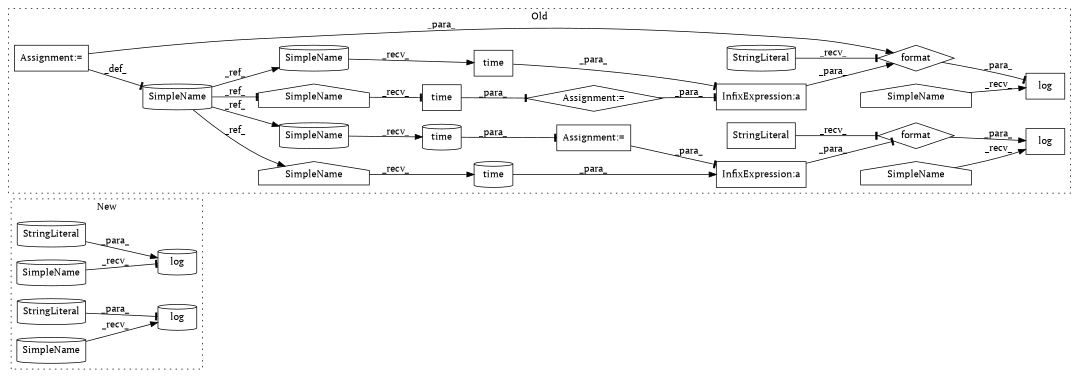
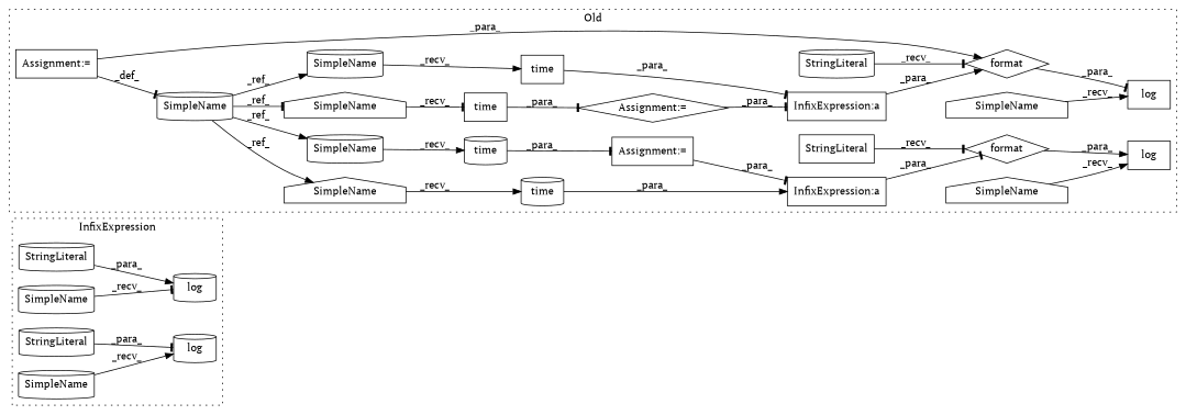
  digraph {
    rankdir=LR
    fontname="PT Serif"
    node [a=32 l=4 s=2686 shape=cylinder fontname="PT Serif"]
    edge [arrowhead=tee fontname="PT Serif"]
    n1 [l="4,1" label=log s="4913,4942"]
    n2 [a=45 l=25 label=StringLiteral s=4917]
    n3 [l="4,1" label=log s="3021,3060"]
    n4 [a=45 l=35 label=StringLiteral s=3025]
    n5 [a=42 l=5 label=SimpleName s=3015]
    n6 [a=42 l=5 label=SimpleName s=4907]
    n7 [l="7,1" label=format s="3315,3346" shape=diamond]
    n8 [a=45 l=54 label=StringLiteral s=3260 shape=box]
    n9 [l="4,1" label=log s="3256,3347" shape=box]
    n10 [a=7 l=1 label="Assignment:=" s=2727 shape=box]
    n11 [a=27 l=3 label="InfixExpression:a" s=3333 shape=box]
    n12 [l=6 label=time s=3327]
    n13 [a=42 label=SimpleName]
    n14 [l=6 label=time s=2733]
    n15 [a=7 label="Assignment:=" shape=box]
    n16 [a=27 l=3 label="InfixExpression:a" s=4297 shape=box]
    n17 [l=6 label=time s=4291 shape=box]
    n18 [a=7 l=1 label="Assignment:=" s=3976 shape=diamond]
    n19 [l=6 label=time s=3982 shape=box]
    n20 [l="4,1" label=log s="4200,4311" shape=box]
    n21 [l="7,1" label=format s="4279,4310" shape=diamond]
    n22 [a=45 l=74 label=StringLiteral s=4204]
    n23 [a=42 l=5 label=SimpleName s=4194 shape=house]
    n24 [a=42 l=5 label=SimpleName s=3250 shape=house]
    n25 [a=42 label=SimpleName s=3322 shape=house]
    n26 [a=42 label=SimpleName s=4286]
    n27 [a=42 label=SimpleName s=2728]
    n28 [a=42 label=SimpleName s=3977 shape=house]
    subgraph cluster_1 {
-     label=New
+     label=InfixExpression
      style=dotted
      n1
      n2
      n3
      n4
      n5
      n6
    }
    subgraph cluster_2 {
      label=Old
      style=dotted
      n7
      n8
      n9
      n10
      n11
      n12
      n13
      n14
      n15
      n16
      n17
      n18
      n19
      n20
      n21
      n22
      n23
      n24
      n25
      n26
      n27
      n28
    }
    n2 -> n1 [label=_para_]
    n4 -> n3 [label=_para_ arrowhead=normal]
    n5 -> n3 [label=_recv_]
    n6 -> n1 [label=_recv_ arrowhead=normal]
    n7 -> n9 [label=_para_ arrowhead=normal]
    n8 -> n7 [label=_recv_]
    n10 -> n11 [label=_para_]
    n11 -> n7 [label=_para_]
    n12 -> n11 [label=_para_ arrowhead=normal]
    n13 -> n25 [label=_ref_ arrowhead=normal]
    n13 -> n26 [label=_ref_ arrowhead=normal]
    n13 -> n27 [label=_ref_ arrowhead=normal]
    n13 -> n28 [label=_ref_]
    n14 -> n10 [label=_para_]
    n15 -> n13 [label=_def_]
    n15 -> n21 [label=_para_ arrowhead=normal]
    n16 -> n21 [label=_para_ arrowhead=normal]
    n17 -> n16 [label=_para_]
    n18 -> n16 [label=_para_]
    n19 -> n18 [label=_para_]
    n21 -> n20 [label=_para_]
    n22 -> n21 [label=_recv_]
    n23 -> n20 [label=_recv_ arrowhead=normal]
    n24 -> n9 [label=_recv_ arrowhead=normal]
    n25 -> n12 [label=_recv_ arrowhead=normal]
    n26 -> n17 [label=_recv_ arrowhead=normal]
    n27 -> n14 [label=_recv_ arrowhead=normal]
    n28 -> n19 [label=_recv_]
  }
